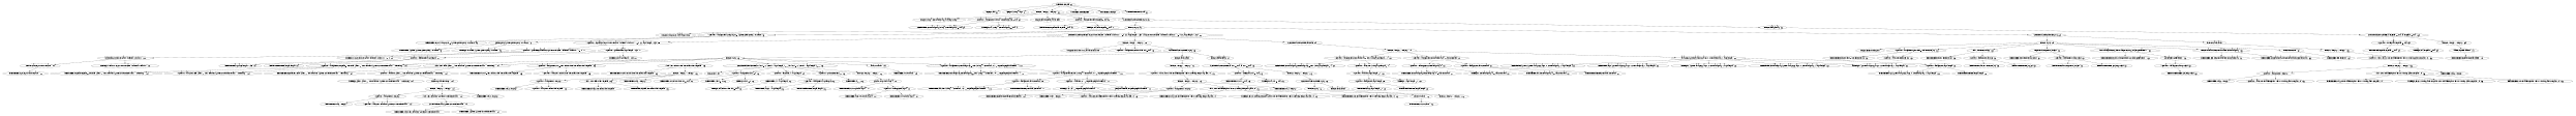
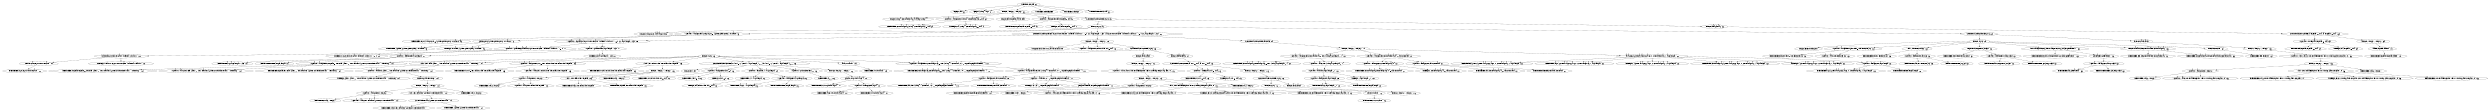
  digraph {
    n1 [label=<(METHOD,compile)<SUB>88</SUB>>]
    n2 [label=<(PARAM,this)<SUB>88</SUB>>]
    n3 [label=<(PARAM,String[] args)<SUB>88</SUB>>]
    n4 [label=<(BLOCK,&lt;empty&gt;,&lt;empty&gt;)<SUB>88</SUB>>]
    n5 [label=<(MODIFIER,PROTECTED)>]
    n6 [label=<(MODIFIER,VIRTUAL)>]
    n7 [label=<(METHOD_RETURN,void)<SUB>88</SUB>>]
    n8 [label=<(LOCAL,String[] commandArray: java.lang.String[])>]
    n9 [label=<(&lt;operator&gt;.assignment,String[] commandArray = null)<SUB>89</SUB>>]
    n10 [label=<(LOCAL,File tmpFile: java.io.File)>]
    n11 [label=<(&lt;operator&gt;.assignment,File tmpFile = null)<SUB>90</SUB>>]
    n12 [label=<(CONTROL_STRUCTURE,try,try)<SUB>92</SUB>>]
    n13 [label=<(IDENTIFIER,commandArray,String[] commandArray = null)<SUB>89</SUB>>]
    n14 [label=<(LITERAL,null,String[] commandArray = null)<SUB>89</SUB>>]
    n15 [label=<(IDENTIFIER,tmpFile,File tmpFile = null)<SUB>90</SUB>>]
    n16 [label=<(LITERAL,null,File tmpFile = null)<SUB>90</SUB>>]
    n17 [label=<(BLOCK,try,try)<SUB>92</SUB>>]
    n18 [label=<(BLOCK,finally,finally)<SUB>138</SUB>>]
    n19 [label=<(LOCAL,String myos: java.lang.String)>]
    n20 [label=<(&lt;operator&gt;.assignment,String myos = System.getProperty(&quot;os.name&quot;))<SUB>93</SUB>>]
    n21 [label=<(CONTROL_STRUCTURE,if (myos.toLowerCase().indexOf(&quot;windows&quot;) &gt;= 0 &amp;&amp; args.length &gt; 250),if (myos.toLowerCase().indexOf(&quot;windows&quot;) &gt;= 0 &amp;&amp; args.length &gt; 250))<SUB>100</SUB>>]
    n22 [label=<(CONTROL_STRUCTURE,try,try)<SUB>129</SUB>>]
    n23 [label=<(CONTROL_STRUCTURE,if (tmpFile != null),if (tmpFile != null))<SUB>139</SUB>>]
    n24 [label=<(IDENTIFIER,myos,String myos = System.getProperty(&quot;os.name&quot;))<SUB>93</SUB>>]
    n25 [label=<(getProperty,System.getProperty(&quot;os.name&quot;))<SUB>93</SUB>>]
    n26 [label=<(&lt;operator&gt;.logicalAnd,myos.toLowerCase().indexOf(&quot;windows&quot;) &gt;= 0 &amp;&amp; args.length &gt; 250)<SUB>100</SUB>>]
    n27 [label=<(BLOCK,&lt;empty&gt;,&lt;empty&gt;)<SUB>101</SUB>>]
    n28 [label=<(CONTROL_STRUCTURE,else,else)<SUB>119</SUB>>]
    n29 [label=<(BLOCK,try,try)<SUB>129</SUB>>]
    n30 [label=<(BLOCK,catch,catch)>]
    n31 [label=<(IDENTIFIER,System,System.getProperty(&quot;os.name&quot;))<SUB>93</SUB>>]
    n32 [label=<(LITERAL,&quot;os.name&quot;,System.getProperty(&quot;os.name&quot;))<SUB>93</SUB>>]
    n33 [label=<(&lt;operator&gt;.greaterEqualsThan,myos.toLowerCase().indexOf(&quot;windows&quot;) &gt;= 0)<SUB>100</SUB>>]
    n34 [label=<(&lt;operator&gt;.greaterThan,args.length &gt; 250)<SUB>101</SUB>>]
    n35 [label=<(LOCAL,PrintWriter out: java.io.PrintWriter)>]
    n36 [label=<(&lt;operator&gt;.assignment,PrintWriter out = null)<SUB>102</SUB>>]
    n37 [label=<(CONTROL_STRUCTURE,try,try)<SUB>103</SUB>>]
    n38 [label=<(BLOCK,&lt;empty&gt;,&lt;empty&gt;)<SUB>119</SUB>>]
    n39 [label=<(indexOf,myos.toLowerCase().indexOf(&quot;windows&quot;))<SUB>100</SUB>>]
    n40 [label=<(LITERAL,0,myos.toLowerCase().indexOf(&quot;windows&quot;) &gt;= 0)<SUB>100</SUB>>]
    n41 [label=<(&lt;operator&gt;.fieldAccess,args.length)<SUB>101</SUB>>]
    n42 [label=<(LITERAL,250,args.length &gt; 250)<SUB>101</SUB>>]
    n43 [label=<(toLowerCase,myos.toLowerCase())<SUB>100</SUB>>]
    n44 [label=<(LITERAL,&quot;windows&quot;,myos.toLowerCase().indexOf(&quot;windows&quot;))<SUB>100</SUB>>]
    n45 [label=<(IDENTIFIER,myos,myos.toLowerCase())<SUB>100</SUB>>]
    n46 [label=<(IDENTIFIER,args,args.length &gt; 250)<SUB>101</SUB>>]
    n47 [label=<(FIELD_IDENTIFIER,length,length)<SUB>101</SUB>>]
    n48 [label=<(BLOCK,try,try)<SUB>103</SUB>>]
    n49 [label=<(BLOCK,catch,catch)>]
    n50 [label=<(BLOCK,finally,finally)<SUB>114</SUB>>]
    n51 [label=<(IDENTIFIER,out,PrintWriter out = null)<SUB>102</SUB>>]
    n52 [label=<(LITERAL,null,PrintWriter out = null)<SUB>102</SUB>>]
    n53 [label=<(&lt;operator&gt;.assignment,tmpFile = new File(&quot;jikes&quot; + (new Random(System.currentTimeMillis())).nextLong()))<SUB>104</SUB>>]
    n54 [label=<(&lt;init&gt;,new File(&quot;jikes&quot; + (new Random(System.currentTimeMillis())).nextLong()))<SUB>104</SUB>>]
    n55 [label=<(&lt;operator&gt;.assignment,out = new PrintWriter(new FileWriter(tmpFile)))<SUB>105</SUB>>]
    n56 [label=<(&lt;init&gt;,new PrintWriter(new FileWriter(tmpFile)))<SUB>105</SUB>>]
    n57 [label=<(CONTROL_STRUCTURE,for (int i = 0; Some(i &lt; args.length); i++),for (int i = 0; Some(i &lt; args.length); i++))<SUB>106</SUB>>]
    n58 [label=<(flush,out.flush())<SUB>109</SUB>>]
    n59 [label=<(&lt;operator&gt;.assignment,commandArray = new String[] { command, &quot;@&quot; + tmpFile.getAbsolutePath() })<SUB>110</SUB>>]
    n60 [label=<(BLOCK,&lt;empty&gt;,&lt;empty&gt;)<SUB>112</SUB>>]
    n61 [label=<(CONTROL_STRUCTURE,if (out != null),if (out != null))<SUB>115</SUB>>]
    n62 [label=<(IDENTIFIER,tmpFile,tmpFile = new File(&quot;jikes&quot; + (new Random(System.currentTimeMillis())).nextLong()))<SUB>104</SUB>>]
    n63 [label=<(&lt;operator&gt;.alloc,new File(&quot;jikes&quot; + (new Random(System.currentTimeMillis())).nextLong()))<SUB>104</SUB>>]
    n64 [label=<(IDENTIFIER,tmpFile,new File(&quot;jikes&quot; + (new Random(System.currentTimeMillis())).nextLong()))<SUB>104</SUB>>]
    n65 [label=<(&lt;operator&gt;.addition,&quot;jikes&quot; + (new Random(System.currentTimeMillis())).nextLong())<SUB>104</SUB>>]
    n66 [label=<(IDENTIFIER,out,out = new PrintWriter(new FileWriter(tmpFile)))<SUB>105</SUB>>]
    n67 [label=<(&lt;operator&gt;.alloc,new PrintWriter(new FileWriter(tmpFile)))<SUB>105</SUB>>]
    n68 [label=<(IDENTIFIER,out,new PrintWriter(new FileWriter(tmpFile)))<SUB>105</SUB>>]
    n69 [label=<(BLOCK,&lt;empty&gt;,&lt;empty&gt;)<SUB>105</SUB>>]
    n70 [label=<(LOCAL,int i: int)>]
    n71 [label=<(&lt;operator&gt;.assignment,int i = 0)<SUB>106</SUB>>]
    n72 [label=<(&lt;operator&gt;.lessThan,i &lt; args.length)<SUB>109</SUB>>]
    n73 [label=<(&lt;operator&gt;.postIncrement,i++)<SUB>106</SUB>>]
    n74 [label=<(BLOCK,&lt;empty&gt;,&lt;empty&gt;)<SUB>106</SUB>>]
    n75 [label=<(IDENTIFIER,out,out.flush())<SUB>109</SUB>>]
    n76 [label=<(IDENTIFIER,commandArray,commandArray = new String[] { command, &quot;@&quot; + tmpFile.getAbsolutePath() })<SUB>110</SUB>>]
    n77 [label=<(&lt;operator&gt;.arrayInitializer,new String[] { command, &quot;@&quot; + tmpFile.getAbsolutePath() })<SUB>110</SUB>>]
    n78 [label=<(LITERAL,&quot;jikes&quot;,&quot;jikes&quot; + (new Random(System.currentTimeMillis())).nextLong())<SUB>104</SUB>>]
    n79 [label=<(nextLong,this.nextLong())<SUB>104</SUB>>]
    n80 [label=<(BLOCK,&lt;empty&gt;,&lt;empty&gt;)<SUB>104</SUB>>]
    n81 [label=<(&lt;operator&gt;.assignment,&lt;empty&gt;)>]
    n82 [label=<(&lt;init&gt;,new Random(System.currentTimeMillis()))<SUB>104</SUB>>]
    n83 [label=<(IDENTIFIER,$obj0,&lt;empty&gt;)>]
    n84 [label=<(IDENTIFIER,$obj0,&lt;empty&gt;)>]
    n85 [label=<(&lt;operator&gt;.alloc,new Random(System.currentTimeMillis()))<SUB>104</SUB>>]
    n86 [label=<(currentTimeMillis,System.currentTimeMillis())<SUB>104</SUB>>]
    n87 [label=<(IDENTIFIER,$obj0,new Random(System.currentTimeMillis()))>]
    n88 [label=<(IDENTIFIER,System,System.currentTimeMillis())<SUB>104</SUB>>]
    n89 [label=<(&lt;operator&gt;.assignment,&lt;empty&gt;)>]
    n90 [label=<(&lt;init&gt;,new FileWriter(tmpFile))<SUB>105</SUB>>]
    n91 [label=<(IDENTIFIER,$obj2,&lt;empty&gt;)>]
    n92 [label=<(IDENTIFIER,$obj2,&lt;empty&gt;)>]
    n93 [label=<(&lt;operator&gt;.alloc,new FileWriter(tmpFile))<SUB>105</SUB>>]
    n94 [label=<(IDENTIFIER,$obj2,new FileWriter(tmpFile))>]
    n95 [label=<(IDENTIFIER,tmpFile,new FileWriter(tmpFile))<SUB>105</SUB>>]
    n96 [label=<(IDENTIFIER,i,int i = 0)<SUB>106</SUB>>]
    n97 [label=<(LITERAL,0,int i = 0)<SUB>106</SUB>>]
    n98 [label=<(IDENTIFIER,i,i &lt; args.length)<SUB>106</SUB>>]
    n99 [label=<(&lt;operator&gt;.fieldAccess,args.length)<SUB>106</SUB>>]
    n100 [label=<(IDENTIFIER,i,i++)<SUB>106</SUB>>]
    n101 [label=<(println,out.println(args[i]))<SUB>107</SUB>>]
    n102 [label=<(IDENTIFIER,args,i &lt; args.length)<SUB>106</SUB>>]
    n103 [label=<(FIELD_IDENTIFIER,length,length)<SUB>106</SUB>>]
    n104 [label=<(IDENTIFIER,out,out.println(args[i]))<SUB>107</SUB>>]
    n105 [label=<(&lt;operator&gt;.indexAccess,args[i])<SUB>107</SUB>>]
    n106 [label=<(IDENTIFIER,args,out.println(args[i]))<SUB>107</SUB>>]
    n107 [label=<(IDENTIFIER,i,out.println(args[i]))<SUB>407</SUB>>]
    n108 [label=<(&lt;operator&gt;.fieldAccess,this.command)<SUB>110</SUB>>]
    n109 [label=<(&lt;operator&gt;.addition,&quot;@&quot; + tmpFile.getAbsolutePath())<SUB>111</SUB>>]
    n110 [label=<(IDENTIFIER,this,new String[] { command, &quot;@&quot; + tmpFile.getAbsolutePath() })<SUB>110</SUB>>]
    n111 [label=<(FIELD_IDENTIFIER,command,command)<SUB>110</SUB>>]
    n112 [label=<(LITERAL,&quot;@&quot;,&quot;@&quot; + tmpFile.getAbsolutePath())<SUB>111</SUB>>]
    n113 [label=<(getAbsolutePath,tmpFile.getAbsolutePath())<SUB>111</SUB>>]
    n114 [label=<(IDENTIFIER,tmpFile,tmpFile.getAbsolutePath())<SUB>121</SUB>>]
    n115 [label=<(&lt;operator&gt;.throw,throw new BuildException(&quot;Error creating temporary file&quot;, e);)<SUB>113</SUB>>]
    n116 [label=<(BLOCK,&lt;empty&gt;,&lt;empty&gt;)<SUB>113</SUB>>]
    n117 [label=<(&lt;operator&gt;.assignment,&lt;empty&gt;)>]
    n118 [label=<(&lt;init&gt;,new BuildException(&quot;Error creating temporary file&quot;, e))<SUB>113</SUB>>]
    n119 [label=<(IDENTIFIER,$obj4,&lt;empty&gt;)>]
    n120 [label=<(IDENTIFIER,$obj4,&lt;empty&gt;)>]
    n121 [label=<(&lt;operator&gt;.alloc,new BuildException(&quot;Error creating temporary file&quot;, e))<SUB>113</SUB>>]
    n122 [label=<(IDENTIFIER,$obj4,new BuildException(&quot;Error creating temporary file&quot;, e))>]
    n123 [label=<(LITERAL,&quot;Error creating temporary file&quot;,new BuildException(&quot;Error creating temporary file&quot;, e))<SUB>113</SUB>>]
    n124 [label=<(IDENTIFIER,e,new BuildException(&quot;Error creating temporary file&quot;, e))<SUB>113</SUB>>]
    n125 [label=<(&lt;operator&gt;.notEquals,out != null)<SUB>115</SUB>>]
    n126 [label=<(BLOCK,&lt;empty&gt;,&lt;empty&gt;)<SUB>115</SUB>>]
    n127 [label=<(IDENTIFIER,out,out != null)<SUB>115</SUB>>]
    n128 [label=<(LITERAL,null,out != null)<SUB>115</SUB>>]
    n129 [label=<(CONTROL_STRUCTURE,try,try)<SUB>116</SUB>>]
    n130 [label=<(BLOCK,try,try)<SUB>116</SUB>>]
    n131 [label=<(BLOCK,catch,catch)>]
    n132 [label=<(close,out.close())<SUB>116</SUB>>]
    n133 [label=<(BLOCK,&lt;empty&gt;,&lt;empty&gt;)<SUB>116</SUB>>]
    n134 [label=<(IDENTIFIER,out,out.close())<SUB>116</SUB>>]
    n135 [label=<(&lt;operator&gt;.assignment,commandArray = new String[args.length + 1])<SUB>120</SUB>>]
    n136 [label=<(&lt;operator&gt;.assignment,commandArray[0] = this.command)<SUB>121</SUB>>]
    n137 [label=<(arraycopy,System.arraycopy(args, 0, commandArray, 1, args.length))<SUB>122</SUB>>]
    n138 [label=<(IDENTIFIER,commandArray,commandArray = new String[args.length + 1])<SUB>120</SUB>>]
    n139 [label=<(&lt;operator&gt;.alloc,new String[args.length + 1])>]
    n140 [label=<(&lt;operator&gt;.indexAccess,commandArray[0])<SUB>121</SUB>>]
    n141 [label=<(&lt;operator&gt;.fieldAccess,this.command)<SUB>121</SUB>>]
    n142 [label=<(IDENTIFIER,System,System.arraycopy(args, 0, commandArray, 1, args.length))<SUB>122</SUB>>]
    n143 [label=<(IDENTIFIER,args,System.arraycopy(args, 0, commandArray, 1, args.length))<SUB>122</SUB>>]
    n144 [label=<(LITERAL,0,System.arraycopy(args, 0, commandArray, 1, args.length))<SUB>122</SUB>>]
    n145 [label=<(IDENTIFIER,commandArray,System.arraycopy(args, 0, commandArray, 1, args.length))<SUB>122</SUB>>]
    n146 [label=<(LITERAL,1,System.arraycopy(args, 0, commandArray, 1, args.length))<SUB>122</SUB>>]
    n147 [label=<(&lt;operator&gt;.fieldAccess,args.length)<SUB>122</SUB>>]
    n148 [label=<(&lt;operator&gt;.addition,args.length + 1)<SUB>120</SUB>>]
    n149 [label=<(&lt;operator&gt;.fieldAccess,args.length)<SUB>120</SUB>>]
    n150 [label=<(LITERAL,1,args.length + 1)<SUB>120</SUB>>]
    n151 [label=<(IDENTIFIER,args,args.length + 1)<SUB>120</SUB>>]
    n152 [label=<(FIELD_IDENTIFIER,length,length)<SUB>120</SUB>>]
    n153 [label=<(IDENTIFIER,commandArray,commandArray[0] = this.command)<SUB>121</SUB>>]
    n154 [label=<(LITERAL,0,commandArray[0] = this.command)<SUB>121</SUB>>]
    n155 [label=<(IDENTIFIER,this,commandArray[0] = this.command)<SUB>121</SUB>>]
    n156 [label=<(FIELD_IDENTIFIER,command,command)<SUB>121</SUB>>]
    n157 [label=<(IDENTIFIER,args,System.arraycopy(args, 0, commandArray, 1, args.length))<SUB>122</SUB>>]
    n158 [label=<(FIELD_IDENTIFIER,length,length)<SUB>122</SUB>>]
    n159 [label=<(LOCAL,Execute exe: ANY)>]
    n160 [label=<(&lt;operator&gt;.assignment,ANY exe = new Execute(jop))<SUB>130</SUB>>]
    n161 [label=<(&lt;init&gt;,new Execute(jop))<SUB>130</SUB>>]
    n162 [label=<(setAntRun,setAntRun(project))<SUB>131</SUB>>]
    n163 [label=<(setWorkingDirectory,setWorkingDirectory(project.getBaseDir()))<SUB>132</SUB>>]
    n164 [label=<(setCommandline,setCommandline(commandArray))<SUB>133</SUB>>]
    n165 [label=<(execute,execute())<SUB>134</SUB>>]
    n166 [label=<(BLOCK,&lt;empty&gt;,&lt;empty&gt;)<SUB>135</SUB>>]
    n167 [label=<(IDENTIFIER,exe,ANY exe = new Execute(jop))<SUB>130</SUB>>]
    n168 [label=<(&lt;operator&gt;.alloc,new Execute(jop))<SUB>130</SUB>>]
    n169 [label=<(IDENTIFIER,exe,new Execute(jop))<SUB>130</SUB>>]
    n170 [label=<(&lt;operator&gt;.fieldAccess,this.jop)<SUB>130</SUB>>]
    n171 [label=<(IDENTIFIER,exe,setAntRun(project))<SUB>131</SUB>>]
    n172 [label=<(&lt;operator&gt;.fieldAccess,this.project)<SUB>131</SUB>>]
    n173 [label=<(IDENTIFIER,exe,setWorkingDirectory(project.getBaseDir()))<SUB>132</SUB>>]
    n174 [label=<(getBaseDir,getBaseDir())<SUB>132</SUB>>]
    n175 [label=<(IDENTIFIER,exe,setCommandline(commandArray))<SUB>137</SUB>>]
    n176 [label=<(IDENTIFIER,commandArray,setCommandline(commandArray))<SUB>133</SUB>>]
    n177 [label=<(IDENTIFIER,exe,execute())<SUB>134</SUB>>]
    n178 [label=<(IDENTIFIER,this,new Execute(jop))<SUB>130</SUB>>]
    n179 [label=<(FIELD_IDENTIFIER,jop,jop)<SUB>130</SUB>>]
    n180 [label=<(IDENTIFIER,this,setAntRun(project))<SUB>131</SUB>>]
    n181 [label=<(FIELD_IDENTIFIER,project,project)<SUB>131</SUB>>]
    n182 [label=<(&lt;operator&gt;.fieldAccess,this.project)<SUB>132</SUB>>]
+   n183 [label=<(IDENTIFIER,this,getBaseDir())<SUB>132</SUB>>]
    n184 [label=<(FIELD_IDENTIFIER,project,project)<SUB>132</SUB>>]
    n185 [label=<(&lt;operator&gt;.throw,throw new BuildException(&quot;Error running Jikes compiler&quot;, e);)<SUB>136</SUB>>]
    n186 [label=<(BLOCK,&lt;empty&gt;,&lt;empty&gt;)<SUB>136</SUB>>]
    n187 [label=<(&lt;operator&gt;.assignment,&lt;empty&gt;)>]
    n188 [label=<(&lt;init&gt;,new BuildException(&quot;Error running Jikes compiler&quot;, e))<SUB>136</SUB>>]
    n189 [label=<(IDENTIFIER,$obj6,&lt;empty&gt;)>]
    n190 [label=<(IDENTIFIER,$obj6,&lt;empty&gt;)>]
    n191 [label=<(&lt;operator&gt;.alloc,new BuildException(&quot;Error running Jikes compiler&quot;, e))<SUB>136</SUB>>]
    n192 [label=<(IDENTIFIER,$obj6,new BuildException(&quot;Error running Jikes compiler&quot;, e))>]
    n193 [label=<(LITERAL,&quot;Error running Jikes compiler&quot;,new BuildException(&quot;Error running Jikes compiler&quot;, e))<SUB>136</SUB>>]
    n194 [label=<(IDENTIFIER,e,new BuildException(&quot;Error running Jikes compiler&quot;, e))<SUB>136</SUB>>]
    n195 [label=<(&lt;operator&gt;.notEquals,tmpFile != null)<SUB>139</SUB>>]
    n196 [label=<(BLOCK,&lt;empty&gt;,&lt;empty&gt;)<SUB>139</SUB>>]
    n197 [label=<(IDENTIFIER,tmpFile,tmpFile != null)<SUB>139</SUB>>]
    n198 [label=<(LITERAL,null,tmpFile != null)<SUB>139</SUB>>]
    n199 [label=<(delete,tmpFile.delete())<SUB>140</SUB>>]
    n200 [label=<(IDENTIFIER,tmpFile,tmpFile.delete())<SUB>140</SUB>>]
    n1 -> n2
    n1 -> n3
    n1 -> n4
    n1 -> n5
    n1 -> n6
    n1 -> n7
    n4 -> n8
    n4 -> n9
    n4 -> n10
    n4 -> n11
    n4 -> n12
    n9 -> n13
    n9 -> n14
    n11 -> n15
    n11 -> n16
    n12 -> n17
    n12 -> n18
    n17 -> n19
    n17 -> n20
    n17 -> n21
    n17 -> n22
    n18 -> n23
    n20 -> n24
    n20 -> n25
    n21 -> n26
    n21 -> n27
    n21 -> n28
    n22 -> n29
    n22 -> n30
    n23 -> n195
    n23 -> n196
    n25 -> n31
    n25 -> n32
    n26 -> n33
    n26 -> n34
    n27 -> n35
    n27 -> n36
    n27 -> n37
    n28 -> n38
    n29 -> n159
    n29 -> n160
    n29 -> n161
    n29 -> n162
    n29 -> n163
    n29 -> n164
    n29 -> n165
    n30 -> n166
    n33 -> n39
    n33 -> n40
    n34 -> n41
    n34 -> n42
    n37 -> n48
    n37 -> n49
    n37 -> n50
    n38 -> n135
    n38 -> n136
    n38 -> n137
    n39 -> n43
    n39 -> n44
    n41 -> n46
    n41 -> n47
    n43 -> n45
    n48 -> n53
    n48 -> n54
    n48 -> n55
    n48 -> n56
    n48 -> n57
    n48 -> n58
    n48 -> n59
    n49 -> n60
    n50 -> n61
    n53 -> n62
    n53 -> n63
    n54 -> n64
    n54 -> n65
    n55 -> n66
    n55 -> n67
    n56 -> n68
    n56 -> n69
    n57 -> n70
    n57 -> n71
    n57 -> n72
    n57 -> n73
    n57 -> n74
    n58 -> n75
    n59 -> n76
    n59 -> n77
    n60 -> n115
    n61 -> n125
    n61 -> n126
    n65 -> n78
    n65 -> n79
    n69 -> n89
    n69 -> n90
    n69 -> n91
    n71 -> n51
    n71 -> n96
    n71 -> n97
    n72 -> n98
    n72 -> n99
    n73 -> n100
    n74 -> n101
    n77 -> n108
    n77 -> n109
    n79 -> n80
    n80 -> n81
    n80 -> n82
    n80 -> n83
    n81 -> n84
    n81 -> n85
    n82 -> n86
    n86 -> n87
    n86 -> n88
    n89 -> n92
    n89 -> n93
    n90 -> n94
    n90 -> n95
    n98 -> n52
    n99 -> n102
    n99 -> n103
    n101 -> n104
    n101 -> n105
    n105 -> n106
    n105 -> n107
    n108 -> n110
    n108 -> n111
    n109 -> n112
    n109 -> n113
    n113 -> n114
    n115 -> n116
    n116 -> n117
    n116 -> n118
    n116 -> n119
    n117 -> n120
    n117 -> n121
    n118 -> n122
    n118 -> n123
    n118 -> n124
    n125 -> n127
    n125 -> n128
    n126 -> n129
    n129 -> n130
    n129 -> n131
    n130 -> n132
    n131 -> n133
    n132 -> n134
    n135 -> n138
    n135 -> n139
    n136 -> n140
    n136 -> n141
    n137 -> n142
    n137 -> n143
    n137 -> n144
    n137 -> n145
    n137 -> n146
    n137 -> n147
    n139 -> n148
    n140 -> n153
    n140 -> n154
    n141 -> n155
    n141 -> n156
    n147 -> n157
    n147 -> n158
    n148 -> n149
    n148 -> n150
    n149 -> n151
    n149 -> n152
    n160 -> n167
    n160 -> n168
    n161 -> n169
    n161 -> n170
    n162 -> n171
    n162 -> n172
    n163 -> n173
    n163 -> n174
    n164 -> n175
    n164 -> n176
    n165 -> n177
    n166 -> n185
    n170 -> n178
    n170 -> n179
    n172 -> n180
    n172 -> n181
    n174 -> n182
+   n182 -> n183
    n182 -> n184
    n185 -> n186
    n186 -> n187
    n186 -> n188
    n186 -> n189
    n187 -> n190
    n187 -> n191
    n188 -> n192
    n188 -> n193
    n188 -> n194
    n195 -> n197
    n195 -> n198
    n196 -> n199
    n199 -> n200
  }
